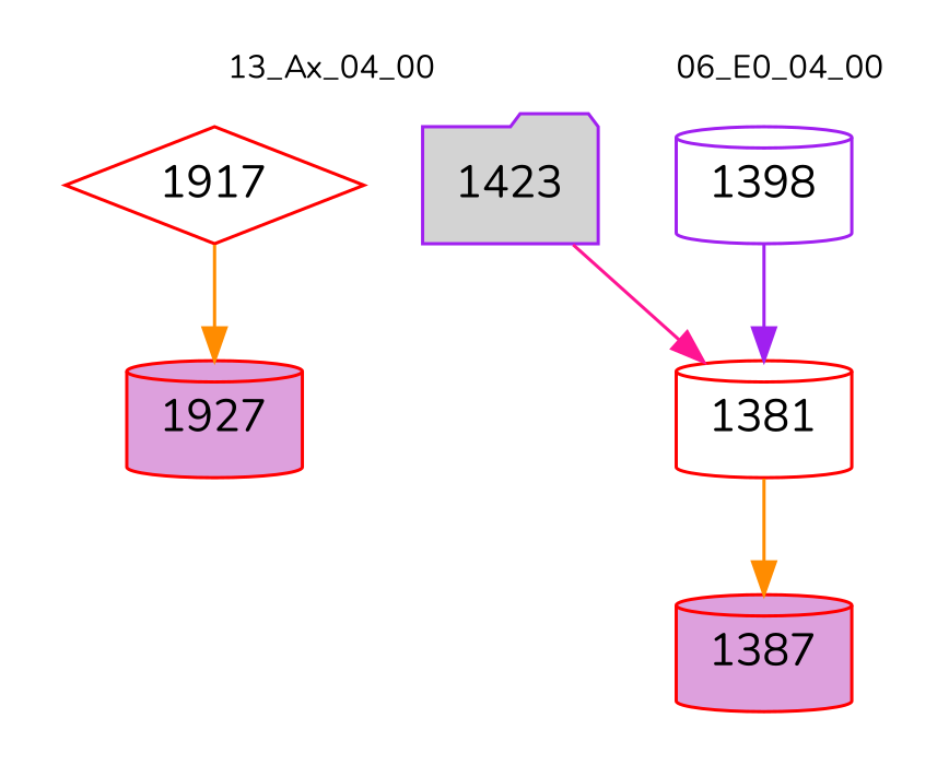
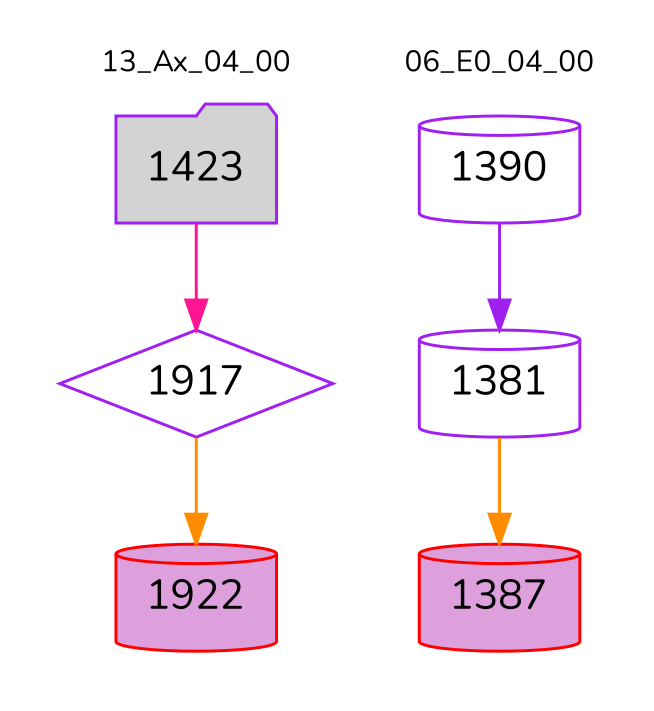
  digraph {
    fontname=Nunito
    node [color=purple fillcolor=white fontname=Nunito shape=cylinder style=filled]
    edge [color=darkorange fontname=Nunito]
    n1 [fillcolor=lightgrey label=1423 shape=folder]
-   n2 [color=red label=1917 shape=diamond]
-   n3 [color=red fillcolor=plum label=1927]
-   n4 [label=1398]
-   n5 [color=red label=1381]
+   n2 [label=1917 shape=diamond]
+   n3 [color=red fillcolor=plum label=1922]
+   n4 [label=1390]
+   n5 [label=1381]
    n6 [color=red fillcolor=plum label=1387]
    subgraph cluster_1 {
      color=white
      fontsize=10
      label="13_Ax_04_00"
      n1
      n2
      n3
    }
    subgraph cluster_2 {
      color=white
      fontsize=10
      label="06_E0_04_00"
      n4
      n5
      n6
    }
-   n1 -> n5 [color=deeppink]
+   n1 -> n2 [color=deeppink]
    n2 -> n3
    n4 -> n5 [color=purple]
    n5 -> n6
  }
